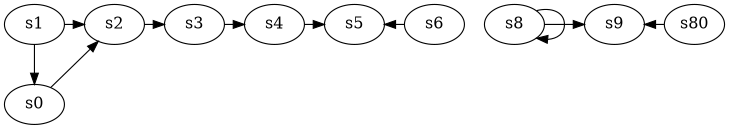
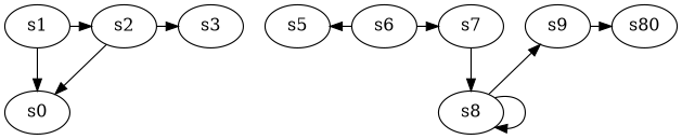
  digraph {
    node [player=0]
    s1 [player=1]
    s0
    s2
    s3 [player=1]
-   s4
    s5 [player=1]
    s6
+   s7 [player=1]
    s8
    s9 [player=1]
    n11 [label=s80]
    s1 -> s0
    s1 -> s2 [constraint="time % 3 == 1"]
-   s0 -> s2 [constraint="!(time % 3 == 0)"]
+   s2 -> s0 [constraint="!(time % 3 == 0)"]
    s2 -> s3 [constraint="time == 2 || time == 6 || time == 15 || time == 19"]
-   s3 -> s4 [constraint="time == 17"]
-   s4 -> s5 [constraint="time == 12"]
    s6 -> s5 [constraint="time == 9"]
+   s6 -> s7 [constraint="time == 0 || time == 5 || time == 11"]
+   s7 -> s8
    s8 -> s8 [constraint="time % 2 == 0"]
    s8 -> s9 [constraint="time % 2 == 0"]
-   n11 -> s9 [constraint="time == 9"]
+   s9 -> n11 [constraint="time == 9"]
  }
